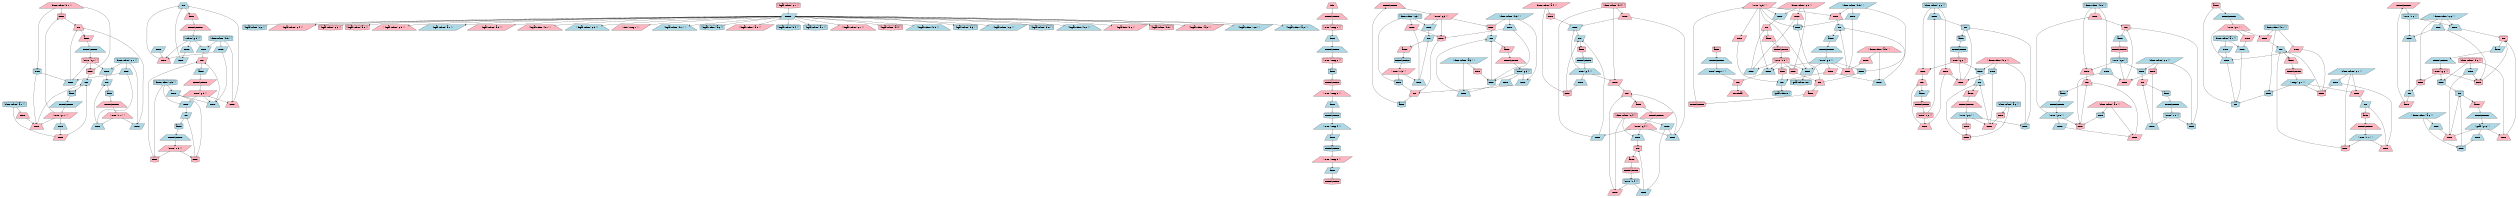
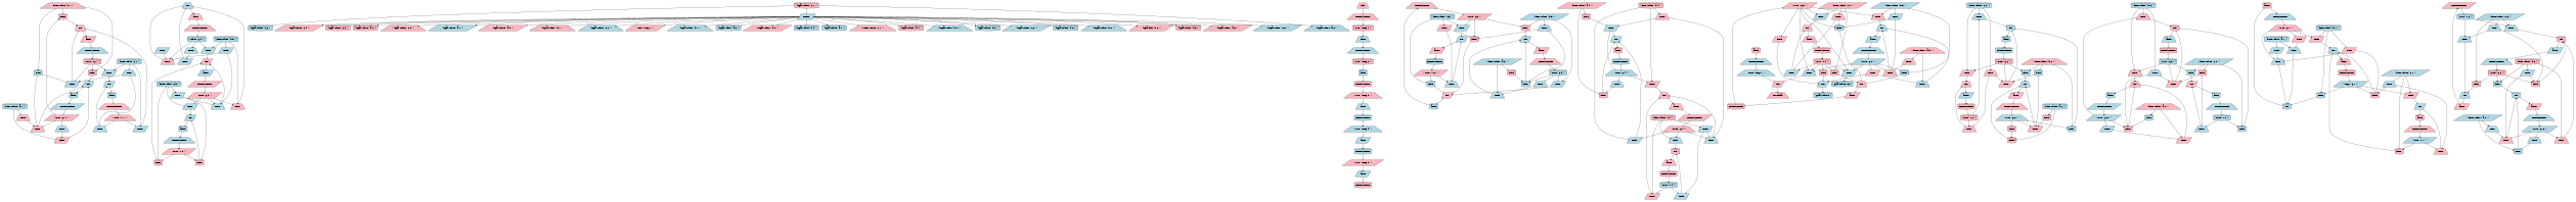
  digraph {
    node [fillcolor=lightblue shape=cylinder style=filled]
    edge [arrowhead=odot]
    n1 [fillcolor=lightpink label=AND]
    n2 [fillcolor=lightpink label=OR shape=trapezium]
    n3 [fillcolor=lightpink label=anon shape=parallelogram]
    n4 [label=TRANSITION shape=trapezium]
    n5 [label=OR shape=trapezium]
    n6 [fillcolor=lightpink label=anon shape=trapezium]
    n7 [fillcolor=lightpink label=TRANSITION shape=trapezium]
    n8 [label="( robot ( p 9 ) )"]
    n9 [fillcolor=lightpink label=AND shape=trapezium]
    n10 [label=NOT shape=trapezium]
    n11 [label=AND shape=parallelogram]
    n12 [fillcolor=lightpink label="( legal robot ( c 4 ) )" shape=parallelogram]
    n13 [label=anon shape=trapezium]
    n14 [label=TRANSITION shape=trapezium]
    n15 [fillcolor=lightpink label="( true ( step 2 ) )"]
    n16 [label=anon]
    n17 [fillcolor=lightpink label="( does robot ( b 1 ) )" shape=trapezium]
    n18 [fillcolor=lightpink label=AND]
    n19 [label=NOT]
    n20 [label=OR shape=parallelogram]
    n21 [fillcolor=lightpink label=AND shape=trapezium]
    n22 [label=AND shape=parallelogram]
    n23 [label=anon]
    n24 [fillcolor=lightpink label=TRANSITION shape=trapezium]
    n25 [fillcolor=lightpink label="( true ( q 3 ) )" shape=parallelogram]
    n26 [fillcolor=lightpink label=AND]
    n27 [label=AND shape=parallelogram]
    n28 [fillcolor=lightpink label=AND]
    n29 [fillcolor=lightpink label=OR shape=parallelogram]
    n30 [label=OR shape=parallelogram]
    n31 [label=OR shape=parallelogram]
    n32 [fillcolor=lightpink label=NOT]
    n33 [label=AND shape=parallelogram]
    n34 [label=OR shape=parallelogram]
    n35 [fillcolor=lightpink label=anon]
    n36 [label=NOT shape=trapezium]
    n37 [label=AND]
    n38 [label=anon]
    n39 [fillcolor=lightpink label=anon shape=parallelogram]
    n40 [fillcolor=lightpink label=TRANSITION]
    n41 [fillcolor=lightpink label=anon]
    n42 [label=TRANSITION shape=trapezium]
    n43 [fillcolor=lightpink label="( true ( q 5 ) )" shape=parallelogram]
    n44 [fillcolor=lightpink label=AND shape=trapezium]
    n45 [label=AND shape=trapezium]
    n46 [label=AND shape=parallelogram]
    n47 [label=AND]
    n48 [fillcolor=lightpink label=NOT shape=parallelogram]
    n49 [label=AND shape=parallelogram]
    n50 [label=OR shape=trapezium]
    n51 [fillcolor=lightpink label=OR shape=parallelogram]
    n52 [fillcolor=lightpink label=OR shape=trapezium]
    n53 [fillcolor=lightpink label=OR shape=trapezium]
    n54 [label=OR shape=parallelogram]
    n55 [label="( goal robot 100 )"]
    n56 [label=anon shape=parallelogram]
    n57 [fillcolor=lightpink label=terminal shape=trapezium]
    n58 [fillcolor=lightpink label=anon shape=trapezium]
    n59 [fillcolor=lightpink label=anon shape=parallelogram]
    n60 [label="( goal robot 0 )"]
    n61 [label="( does robot ( c 2 ) )"]
    n62 [label=AND shape=trapezium]
    n63 [fillcolor=lightpink label=AND shape=parallelogram]
    n64 [fillcolor=lightpink label=NOT shape=trapezium]
    n65 [label=OR]
    n66 [fillcolor=lightpink label=OR shape=trapezium]
    n67 [fillcolor=lightpink label=AND shape=trapezium]
    n68 [fillcolor=lightpink label=AND shape=parallelogram]
    n69 [label=anon]
    n70 [label=anon shape=parallelogram]
    n71 [fillcolor=lightpink label="( does robot ( a 5 ) )" shape=trapezium]
    n72 [fillcolor=lightpink label=NOT shape=trapezium]
    n73 [label=AND shape=trapezium]
    n74 [fillcolor=lightpink label=AND shape=trapezium]
    n75 [fillcolor=lightpink label=NOT shape=trapezium]
    n76 [label=AND shape=parallelogram]
    n77 [label="( does robot ( b 8 ) )"]
    n78 [fillcolor=lightpink label=AND shape=trapezium]
    n79 [fillcolor=lightpink label=AND shape=trapezium]
    n80 [label=NOT shape=trapezium]
    n81 [fillcolor=lightpink label=OR]
    n82 [fillcolor=lightpink label=OR shape=trapezium]
    n83 [fillcolor=lightpink label=AND shape=parallelogram]
    n84 [fillcolor=lightpink label=AND]
    n85 [label=anon shape=trapezium]
    n86 [label=anon]
    n87 [fillcolor=lightpink label=AND shape=parallelogram]
    n88 [label=TRANSITION shape=parallelogram]
    n89 [fillcolor=lightpink label=anon]
    n90 [label=TRANSITION shape=trapezium]
    n91 [fillcolor=lightpink label="( true ( p 7 ) )" shape=trapezium]
    n92 [fillcolor=lightpink label=NOT shape=parallelogram]
    n93 [label=AND shape=trapezium]
    n94 [fillcolor=lightpink label=AND shape=parallelogram]
    n95 [label=OR shape=trapezium]
    n96 [fillcolor=lightpink label=anon shape=trapezium]
    n97 [fillcolor=lightpink label=TRANSITION]
    n98 [label="( step ( q 7 ) )" shape=parallelogram]
    n99 [fillcolor=lightpink label=TRANSITION]
    n100 [fillcolor=lightpink label="( true ( step 3 ) )" shape=trapezium]
    n101 [label=anon shape=trapezium]
    n102 [label="( true ( p 4 ) )" shape=trapezium]
    n103 [label=NOT shape=trapezium]
    n104 [fillcolor=lightpink label=AND shape=parallelogram]
    n105 [fillcolor=lightpink label=AND]
    n106 [fillcolor=lightpink label=OR shape=trapezium]
    n107 [fillcolor=lightpink label=anon shape=trapezium]
    n108 [label="( does robot ( c 3 ) )"]
    n109 [label=AND]
    n110 [fillcolor=lightpink label=NOT shape=parallelogram]
    n111 [label=AND shape=trapezium]
    n112 [fillcolor=lightpink label=anon shape=parallelogram]
    n113 [label="( true ( r 7 ) )" shape=parallelogram]
    n114 [fillcolor=lightpink label=AND shape=trapezium]
    n115 [fillcolor=lightpink label=AND]
    n116 [label=OR shape=parallelogram]
    n117 [fillcolor=lightpink label=anon]
    n118 [label=AND shape=trapezium]
    n119 [fillcolor=lightpink label=OR shape=parallelogram]
    n120 [label=anon]
    n121 [label=TRANSITION shape=trapezium]
    n122 [label="( does robot ( c 1 ) )"]
    n123 [label=AND shape=parallelogram]
    n124 [label=NOT shape=trapezium]
    n125 [label=AND shape=parallelogram]
    n126 [label=OR shape=parallelogram]
    n127 [label=AND shape=trapezium]
    n128 [label=anon]
    n129 [fillcolor=lightpink label=TRANSITION shape=parallelogram]
    n130 [label="( true ( r 6 ) )"]
    n131 [label=AND shape=trapezium]
    n132 [label=AND shape=trapezium]
    n133 [label=OR shape=trapezium]
    n134 [fillcolor=lightpink label=OR]
    n135 [fillcolor=lightpink label="( does robot ( c 5 ) )" shape=parallelogram]
    n136 [fillcolor=lightpink label=AND]
    n137 [fillcolor=lightpink label=TRANSITION]
    n138 [label=AND]
    n139 [label=OR]
    n140 [fillcolor=lightpink label=anon shape=parallelogram]
    n141 [label=TRANSITION shape=trapezium]
    n142 [label="( true ( p 2 ) )" shape=trapezium]
    n143 [fillcolor=lightpink label=AND shape=parallelogram]
    n144 [label=AND]
    n145 [fillcolor=lightpink label=NOT]
    n146 [label=OR shape=trapezium]
    n147 [fillcolor=lightpink label=AND]
    n148 [fillcolor=lightpink label=anon shape=parallelogram]
    n149 [fillcolor=lightpink label=TRANSITION]
    n150 [label=anon]
    n151 [label=TRANSITION shape=trapezium]
    n152 [fillcolor=lightpink label="( true ( r 9 ) )" shape=parallelogram]
    n153 [fillcolor=lightpink label=AND]
    n154 [fillcolor=lightpink label=AND]
    n155 [label=OR]
    n156 [fillcolor=lightpink label="( true ( r 1 ) )" shape=trapezium]
    n157 [fillcolor=lightpink label=NOT]
    n158 [fillcolor=lightpink label=TRANSITION shape=trapezium]
    n159 [label="( true ( p 5 ) )" shape=parallelogram]
    n160 [label=AND]
    n161 [fillcolor=lightpink label=NOT shape=parallelogram]
    n162 [fillcolor=lightpink label="( true ( q 4 ) )" shape=trapezium]
    n163 [label=AND shape=trapezium]
    n164 [label=AND shape=trapezium]
    n165 [label=AND shape=parallelogram]
    n166 [fillcolor=lightpink label=OR]
    n167 [fillcolor=lightpink label=anon shape=trapezium]
    n168 [fillcolor=lightpink label="( legal robot ( c 3 ) )"]
    n169 [label="( true ( r 4 ) )"]
    n170 [fillcolor=lightpink label=AND shape=parallelogram]
    n171 [label=AND shape=parallelogram]
    n172 [fillcolor=lightpink label="( legal robot ( a 8 ) )"]
    n173 [label=TRANSITION]
    n174 [fillcolor=lightpink label="( true ( q 2 ) )"]
    n175 [label="( legal robot ( c 6 ) )"]
    n176 [label="( true ( p 8 ) )" shape=parallelogram]
    n177 [label=TRANSITION]
    n178 [label="( true ( step 4 ) )" shape=trapezium]
    n179 [label=anon shape=parallelogram]
    n180 [label="( true ( q 8 ) )"]
    n181 [label=AND]
    n182 [label="( does robot ( b 5 ) )" shape=parallelogram]
    n183 [label=NOT shape=parallelogram]
    n184 [fillcolor=lightpink label=NOT shape=trapezium]
    n185 [label=anon shape=parallelogram]
    n186 [label=TRANSITION shape=trapezium]
    n187 [fillcolor=lightpink label="( true ( q 6 ) )"]
    n188 [label="( does robot ( c 8 ) )" shape=parallelogram]
    n189 [label=AND]
    n190 [fillcolor=lightpink label=NOT]
-   n191 [label="( goal ( p 6 ) )" shape=parallelogram]
+   n191 [label="( true ( p 6 ) )" shape=parallelogram]
    n192 [label=NOT shape=trapezium]
    n193 [fillcolor=lightpink label=AND shape=trapezium]
    n194 [fillcolor=lightpink label=AND shape=trapezium]
    n195 [label=AND]
    n196 [fillcolor=lightpink label="( legal robot ( c 5 ) )" shape=trapezium]
    n197 [fillcolor=lightpink label="( does robot ( a 4 ) )" shape=parallelogram]
    n198 [label="( legal robot ( a 1 ) )" shape=parallelogram]
    n199 [label="( true ( step 7 ) )" shape=trapezium]
    n200 [fillcolor=lightpink label="( legal robot ( a 9 ) )" shape=parallelogram]
    n201 [label=NOT]
    n202 [label=AND shape=trapezium]
    n203 [label=AND shape=trapezium]
    n204 [fillcolor=lightpink label=OR shape=parallelogram]
    n205 [label=anon shape=parallelogram]
    n206 [fillcolor=lightpink label=TRANSITION shape=parallelogram]
    n207 [fillcolor=lightpink label="( does robot ( c 4 ) )"]
    n208 [label=NOT shape=parallelogram]
    n209 [fillcolor=lightpink label="( legal robot ( b 7 ) )" shape=trapezium]
    n210 [label=TRANSITION shape=parallelogram]
    n211 [fillcolor=lightpink label="( true ( p 1 ) )" shape=parallelogram]
    n212 [fillcolor=lightpink label="( does robot ( a 8 ) )" shape=trapezium]
    n213 [label=TRANSITION]
    n214 [fillcolor=lightpink label="( true ( step 5 ) )" shape=parallelogram]
    n215 [label=anon shape=parallelogram]
    n216 [fillcolor=lightpink label=AND]
    n217 [fillcolor=lightpink label=AND]
    n218 [fillcolor=lightpink label=anon shape=parallelogram]
    n219 [label="( true ( p 3 ) )"]
    n220 [label=NOT shape=trapezium]
    n221 [label=AND shape=parallelogram]
    n222 [label=AND shape=trapezium]
    n223 [label="( legal robot ( c 9 ) )" shape=trapezium]
    n224 [fillcolor=lightpink label=TRANSITION shape=trapezium]
    n225 [fillcolor=lightpink label="( init ( step 1 ) )" shape=parallelogram]
    n226 [label=NOT shape=trapezium]
    n227 [fillcolor=lightpink label=AND]
    n228 [fillcolor=lightpink label=TRANSITION shape=trapezium]
    n229 [label="( does robot ( c 9 ) )"]
    n230 [label=NOT shape=parallelogram]
    n231 [label=AND shape=parallelogram]
    n232 [label=OR shape=parallelogram]
    n233 [fillcolor=lightpink label=AND shape=parallelogram]
    n234 [fillcolor=lightpink label=TRANSITION shape=trapezium]
    n235 [fillcolor=lightpink label="( true ( r 5 ) )"]
    n236 [label=NOT shape=parallelogram]
    n237 [label=AND shape=parallelogram]
    n238 [label="( does robot ( a 2 ) )"]
    n239 [fillcolor=lightpink label=NOT]
    n240 [label="( legal robot ( b 1 ) )" shape=trapezium]
    n241 [fillcolor=lightpink label=TRANSITION]
    n242 [fillcolor=lightpink label="( true ( r 2 ) )"]
    n243 [fillcolor=lightpink label="( true ( q 1 ) )"]
    n244 [label=NOT shape=trapezium]
    n245 [label="( legal robot ( a 6 ) )"]
    n246 [label="( true ( r 8 ) )"]
    n247 [label=TRANSITION]
    n248 [label=NOT shape=trapezium]
    n249 [fillcolor=lightpink label=AND shape=parallelogram]
    n250 [fillcolor=lightpink label=NOT]
    n251 [label="( does robot ( b 9 ) )"]
    n252 [fillcolor=lightpink label=AND shape=trapezium]
    n253 [label=NOT shape=parallelogram]
    n254 [fillcolor=lightpink label="( true ( q 9 ) )" shape=parallelogram]
    n255 [fillcolor=lightpink label=TRANSITION]
    n256 [fillcolor=lightpink label="( does robot ( b 2 ) )" shape=trapezium]
    n257 [label=NOT]
    n258 [label=AND]
    n259 [label=AND]
    n260 [fillcolor=lightpink label=TRANSITION shape=parallelogram]
    n261 [fillcolor=lightpink label=NOT shape=trapezium]
    n262 [fillcolor=lightpink label=TRANSITION]
    n263 [label=TRANSITION]
    n264 [fillcolor=lightpink label="( true ( r 3 ) )" shape=parallelogram]
    n265 [fillcolor=lightpink label="( legal robot ( a 5 ) )" shape=parallelogram]
    n266 [label=TRANSITION shape=trapezium]
    n267 [label="( does robot ( a 6 ) )" shape=parallelogram]
    n268 [label=NOT shape=trapezium]
    n269 [label="( legal robot ( b 4 ) )"]
    n270 [fillcolor=lightpink label=TRANSITION shape=trapezium]
    n271 [fillcolor=lightpink label="( true ( step 1 ) )"]
    n272 [label="( does robot ( b 3 ) )" shape=parallelogram]
    n273 [label="( does robot ( b 7 ) )"]
    n274 [fillcolor=lightpink label=NOT shape=parallelogram]
    n275 [fillcolor=lightpink label="( does robot ( b 4 ) )"]
    n276 [label="( legal robot ( a 7 ) )"]
    n277 [fillcolor=lightpink label="( does robot ( b 6 ) )"]
    n278 [label=NOT shape=parallelogram]
    n279 [label=TRUE shape=parallelogram]
-   n280 [fillcolor=lightpink label="( legal robot ( c 1 ) )" shape=trapezium]
+   n280 [fillcolor=lightpink label="( robot robot ( c 1 ) )" shape=trapezium]
    n281 [fillcolor=lightpink label="( legal robot ( a 4 ) )"]
    n282 [label="( legal robot ( b 9 ) )" shape=trapezium]
    n283 [label="( legal robot ( a 2 ) )" shape=trapezium]
    n284 [label="( legal robot ( b 3 ) )"]
    n285 [label="( legal robot ( c 2 ) )" shape=parallelogram]
    n286 [label="( legal robot ( b 8 ) )"]
    n287 [label="( legal robot ( b 2 ) )" shape=trapezium]
    n288 [fillcolor=lightpink label="( legal init ( b 6 ) )" shape=parallelogram]
    n289 [fillcolor=lightpink label="( legal robot ( b 5 ) )"]
    n290 [fillcolor=lightpink label="( legal robot ( a 3 ) )" shape=parallelogram]
    n291 [label="( legal robot ( c 8 ) )" shape=parallelogram]
    n292 [fillcolor=lightpink label="( legal robot ( c 7 ) )"]
    n293 [label=NOT shape=parallelogram]
    n294 [fillcolor=lightpink label=init shape=trapezium]
    n295 [label="( does robot ( c 7 ) )" shape=parallelogram]
    n296 [label="( does robot ( a 7 ) )"]
    n297 [label=NOT shape=parallelogram]
    n298 [label="( does robot ( c 6 ) )" shape=parallelogram]
    n299 [label="( does robot ( a 1 ) )"]
    n300 [label="( does robot ( a 3 ) )" shape=parallelogram]
    n1 -> n2 [arrowhead=tee]
    n2 -> n3 [arrowhead=tee]
    n3 -> n4
    n4 -> n243 [arrowhead=tee]
    n5 -> n6 [arrowhead=tee]
    n6 -> n7
    n7 -> n8
    n8 -> n9 [arrowhead=tee]
    n8 -> n10 [arrowhead=tee]
    n8 -> n11
    n9 -> n5
    n10 -> n237 [arrowhead=tee]
    n11 -> n204
    n13 -> n14 [arrowhead=tee]
    n14 -> n15
    n15 -> n16
    n16 -> n99
    n17 -> n1
    n17 -> n18
    n17 -> n19 [arrowhead=tee]
    n18 -> n20 [arrowhead=tee]
    n19 -> n21 [arrowhead=tee]
    n19 -> n22
    n20 -> n23 [arrowhead=tee]
    n21 -> n20 [arrowhead=tee]
    n22 -> n2
    n23 -> n210 [arrowhead=tee]
    n24 -> n25
    n25 -> n26 [arrowhead=tee]
    n25 -> n27
    n25 -> n28
    n26 -> n29
    n27 -> n30 [arrowhead=tee]
    n28 -> n31 [arrowhead=tee]
    n29 -> n38
    n30 -> n112 [arrowhead=tee]
    n31 -> n39
    n32 -> n33
    n33 -> n34
    n34 -> n35 [arrowhead=tee]
    n35 -> n247
    n36 -> n26 [arrowhead=tee]
    n36 -> n37
    n37 -> n31 [arrowhead=tee]
    n38 -> n24 [arrowhead=tee]
    n39 -> n228 [arrowhead=tee]
    n41 -> n42 [arrowhead=tee]
    n42 -> n199
    n43 -> n44 [arrowhead=tee]
    n43 -> n45 [arrowhead=tee]
    n43 -> n46 [arrowhead=tee]
    n43 -> n47 [arrowhead=tee]
    n43 -> n48 [arrowhead=tee]
    n43 -> n49 [arrowhead=tee]
    n44 -> n50 [arrowhead=tee]
    n45 -> n51
    n46 -> n52
    n47 -> n53
    n48 -> n54 [arrowhead=tee]
    n49 -> n55 [arrowhead=tee]
    n50 -> n56 [arrowhead=tee]
    n51 -> n57 [arrowhead=tee]
    n52 -> n58
    n53 -> n59
    n54 -> n60 [arrowhead=tee]
    n56 -> n266 [arrowhead=tee]
    n58 -> n262 [arrowhead=tee]
    n59 -> n149
    n61 -> n62 [arrowhead=tee]
    n61 -> n63 [arrowhead=tee]
    n61 -> n64 [arrowhead=tee]
    n62 -> n65
    n63 -> n66 [arrowhead=tee]
    n64 -> n67
    n64 -> n68 [arrowhead=tee]
    n65 -> n69 [arrowhead=tee]
    n66 -> n70 [arrowhead=tee]
    n67 -> n66
    n68 -> n65
    n69 -> n173 [arrowhead=tee]
    n70 -> n241 [arrowhead=tee]
    n71 -> n72
    n71 -> n73 [arrowhead=tee]
    n72 -> n74
    n73 -> n50
    n74 -> n50 [arrowhead=tee]
    n75 -> n47
    n75 -> n76
    n76 -> n52
    n77 -> n78
    n77 -> n79 [arrowhead=tee]
    n77 -> n80
    n78 -> n81 [arrowhead=tee]
    n79 -> n82 [arrowhead=tee]
    n80 -> n83 [arrowhead=tee]
    n80 -> n84 [arrowhead=tee]
    n81 -> n85
    n82 -> n86 [arrowhead=tee]
    n83 -> n81
    n84 -> n82
    n85 -> n137
    n86 -> n88
    n87 -> n82
    n88 -> n176 [arrowhead=tee]
    n89 -> n90 [arrowhead=tee]
    n90 -> n91
    n91 -> n92
    n91 -> n93
    n91 -> n94 [arrowhead=tee]
    n92 -> n202
    n93 -> n155
    n94 -> n95 [arrowhead=tee]
    n95 -> n96 [arrowhead=tee]
    n96 -> n97 [arrowhead=tee]
    n97 -> n98
    n98 -> n227
    n98 -> n233
    n98 -> n259
    n99 -> n100
    n100 -> n101
    n101 -> n177
    n102 -> n33
    n102 -> n103
    n102 -> n104
    n103 -> n105
    n104 -> n106
    n105 -> n34 [arrowhead=tee]
    n106 -> n107 [arrowhead=tee]
    n107 -> n260
    n108 -> n27 [arrowhead=tee]
    n108 -> n109
    n108 -> n110 [arrowhead=tee]
    n109 -> n29
    n110 -> n26
    n110 -> n111
    n111 -> n30
    n112 -> n263 [arrowhead=tee]
    n113 -> n114
    n113 -> n115 [arrowhead=tee]
    n114 -> n116
    n115 -> n95
    n116 -> n117
    n117 -> n234 [arrowhead=tee]
    n118 -> n119 [arrowhead=tee]
    n119 -> n120
    n120 -> n121
    n121 -> n246
    n122 -> n123 [arrowhead=tee]
    n122 -> n124
    n122 -> n125 [arrowhead=tee]
    n123 -> n126 [arrowhead=tee]
    n124 -> n22 [arrowhead=tee]
    n124 -> n127
    n125 -> n2
    n126 -> n128
    n127 -> n126 [arrowhead=tee]
    n128 -> n224
    n129 -> n130
    n130 -> n131 [arrowhead=tee]
    n130 -> n132 [arrowhead=tee]
    n131 -> n133 [arrowhead=tee]
    n132 -> n134
    n133 -> n218
    n134 -> n185
    n135 -> n46
    n135 -> n75 [arrowhead=tee]
    n135 -> n136
    n136 -> n53 [arrowhead=tee]
    n137 -> n180
    n138 -> n139
    n139 -> n140 [arrowhead=tee]
    n140 -> n141
    n141 -> n191 [arrowhead=tee]
    n142 -> n143 [arrowhead=tee]
    n142 -> n144 [arrowhead=tee]
    n142 -> n145
    n143 -> n146 [arrowhead=tee]
    n144 -> n65
    n145 -> n147 [arrowhead=tee]
    n146 -> n148 [arrowhead=tee]
    n147 -> n146
    n148 -> n158
    n149 -> n43
    n150 -> n151 [arrowhead=tee]
    n151 -> n152 [arrowhead=tee]
    n152 -> n153
    n152 -> n154 [arrowhead=tee]
    n153 -> n204 [arrowhead=tee]
    n154 -> n232
    n155 -> n89
    n156 -> n125
    n156 -> n127
    n157 -> n54
    n158 -> n142
    n159 -> n45 [arrowhead=tee]
    n159 -> n49 [arrowhead=tee]
    n159 -> n74
    n159 -> n160
    n159 -> n161
    n160 -> n53
    n161 -> n54 [arrowhead=tee]
    n161 -> n73
    n162 -> n163 [arrowhead=tee]
    n162 -> n164
    n162 -> n165
    n163 -> n166 [arrowhead=tee]
    n164 -> n106 [arrowhead=tee]
    n165 -> n34 [arrowhead=tee]
    n166 -> n167 [arrowhead=tee]
    n167 -> n255
    n169 -> n170
    n169 -> n171
    n170 -> n106
    n171 -> n166 [arrowhead=tee]
    n173 -> n174
    n174 -> n63 [arrowhead=tee]
    n174 -> n68
    n174 -> n258 [arrowhead=tee]
    n176 -> n78
    n176 -> n84 [arrowhead=tee]
    n176 -> n236
    n177 -> n178 [arrowhead=tee]
    n178 -> n179
    n179 -> n213 [arrowhead=tee]
    n180 -> n79 [arrowhead=tee]
    n180 -> n83
    n180 -> n181
    n181 -> n119 [arrowhead=tee]
    n182 -> n44 [arrowhead=tee]
    n182 -> n160
    n182 -> n183
    n183 -> n47 [arrowhead=tee]
    n183 -> n74
    n184 -> n21 [arrowhead=tee]
    n185 -> n186 [arrowhead=tee]
    n186 -> n187 [arrowhead=tee]
    n187 -> n138 [arrowhead=tee]
    n187 -> n216
    n187 -> n217 [arrowhead=tee]
    n188 -> n181 [arrowhead=tee]
    n188 -> n189 [arrowhead=tee]
    n188 -> n190
    n189 -> n81
    n190 -> n83 [arrowhead=tee]
    n190 -> n118
    n191 -> n192
    n191 -> n193
    n191 -> n194 [arrowhead=tee]
    n192 -> n195
    n193 -> n139
    n194 -> n134 [arrowhead=tee]
    n195 -> n139 [arrowhead=tee]
    n197 -> n32
    n197 -> n105
    n199 -> n51
    n201 -> n84
    n202 -> n155 [arrowhead=tee]
    n203 -> n204 [arrowhead=tee]
    n204 -> n205
    n205 -> n206
    n206 -> n254
    n207 -> n163 [arrowhead=tee]
    n207 -> n170 [arrowhead=tee]
    n207 -> n208 [arrowhead=tee]
    n208 -> n164
    n208 -> n171
    n210 -> n211
    n211 -> n1 [arrowhead=tee]
    n211 -> n21
    n211 -> n248
    n212 -> n87 [arrowhead=tee]
    n212 -> n201 [arrowhead=tee]
    n213 -> n214
    n214 -> n215 [arrowhead=tee]
    n215 -> n40
    n216 -> n133 [arrowhead=tee]
    n217 -> n134 [arrowhead=tee]
    n218 -> n129 [arrowhead=tee]
    n219 -> n37 [arrowhead=tee]
    n219 -> n220
    n219 -> n221
    n220 -> n222
    n221 -> n29 [arrowhead=tee]
    n222 -> n31 [arrowhead=tee]
    n224 -> n156
    n226 -> n114 [arrowhead=tee]
    n226 -> n227 [arrowhead=tee]
    n227 -> n95 [arrowhead=tee]
    n228 -> n219 [arrowhead=tee]
    n229 -> n153
    n229 -> n230 [arrowhead=tee]
    n229 -> n231
    n230 -> n154
    n230 -> n203
    n231 -> n232 [arrowhead=tee]
    n232 -> n150
    n233 -> n116
    n234 -> n113 [arrowhead=tee]
    n235 -> n45 [arrowhead=tee]
    n235 -> n49 [arrowhead=tee]
    n235 -> n76 [arrowhead=tee]
    n235 -> n136
    n235 -> n157
    n236 -> n87
    n237 -> n5
    n238 -> n147 [arrowhead=tee]
    n238 -> n239 [arrowhead=tee]
    n239 -> n143 [arrowhead=tee]
    n241 -> n242
    n242 -> n62 [arrowhead=tee]
    n242 -> n67 [arrowhead=tee]
    n243 -> n18 [arrowhead=tee]
    n243 -> n22
    n243 -> n123 [arrowhead=tee]
    n244 -> n131 [arrowhead=tee]
    n244 -> n217 [arrowhead=tee]
    n246 -> n118
    n246 -> n189 [arrowhead=tee]
    n247 -> n102
    n248 -> n249 [arrowhead=tee]
    n249 -> n20 [arrowhead=tee]
    n250 -> n37 [arrowhead=tee]
    n251 -> n11 [arrowhead=tee]
    n251 -> n252 [arrowhead=tee]
    n251 -> n253
    n252 -> n5
    n253 -> n9 [arrowhead=tee]
    n253 -> n203 [arrowhead=tee]
    n254 -> n203 [arrowhead=tee]
    n254 -> n231
    n254 -> n252 [arrowhead=tee]
    n255 -> n169 [arrowhead=tee]
    n256 -> n144
    n256 -> n257
    n256 -> n258 [arrowhead=tee]
    n257 -> n68 [arrowhead=tee]
    n257 -> n143 [arrowhead=tee]
    n258 -> n146 [arrowhead=tee]
    n259 -> n155
    n260 -> n162
    n261 -> n33
    n261 -> n164 [arrowhead=tee]
    n262 -> n235 [arrowhead=tee]
    n263 -> n264 [arrowhead=tee]
    n264 -> n109
    n264 -> n111 [arrowhead=tee]
    n266 -> n159
    n267 -> n195 [arrowhead=tee]
    n267 -> n268 [arrowhead=tee]
    n268 -> n193
    n270 -> n271
    n271 -> n13 [arrowhead=tee]
    n272 -> n28
    n272 -> n36 [arrowhead=tee]
    n272 -> n221 [arrowhead=tee]
    n273 -> n94
    n273 -> n259 [arrowhead=tee]
    n273 -> n274
    n274 -> n93 [arrowhead=tee]
    n274 -> n227
    n275 -> n104 [arrowhead=tee]
    n275 -> n165
    n275 -> n261 [arrowhead=tee]
    n277 -> n138 [arrowhead=tee]
    n277 -> n194
    n277 -> n278 [arrowhead=tee]
    n278 -> n193 [arrowhead=tee]
    n278 -> n217 [arrowhead=tee]
    n279 -> n12 [arrowhead=tee]
    n279 -> n168
    n279 -> n172 [arrowhead=tee]
-   n279 -> n175
+   n292 -> n175
    n279 -> n196 [arrowhead=tee]
    n279 -> n198 [arrowhead=tee]
    n279 -> n200
    n279 -> n209
    n279 -> n223 [arrowhead=tee]
    n279 -> n225
    n279 -> n240 [arrowhead=tee]
    n279 -> n245
    n279 -> n265
    n279 -> n269
    n279 -> n276 [arrowhead=tee]
    n279 -> n280
    n279 -> n281
    n279 -> n282
-   n279 -> n283 [arrowhead=tee]
+   n292 -> n283 [arrowhead=tee]
    n279 -> n284 [arrowhead=tee]
    n279 -> n285
    n279 -> n286
    n279 -> n287
    n279 -> n288 [arrowhead=tee]
    n279 -> n289 [arrowhead=tee]
    n279 -> n290
    n279 -> n291
    n292 -> n279
    n293 -> n9
    n294 -> n270
    n295 -> n115
    n295 -> n226
    n295 -> n233 [arrowhead=tee]
    n296 -> n202 [arrowhead=tee]
    n296 -> n297
    n297 -> n93
    n298 -> n132 [arrowhead=tee]
    n298 -> n216 [arrowhead=tee]
    n298 -> n244
    n299 -> n184
    n299 -> n249
    n300 -> n222 [arrowhead=tee]
    n300 -> n250
  }
